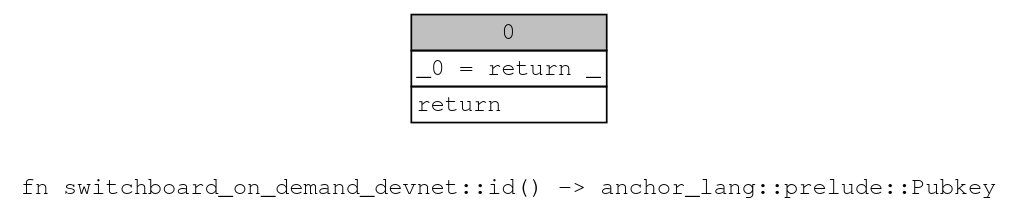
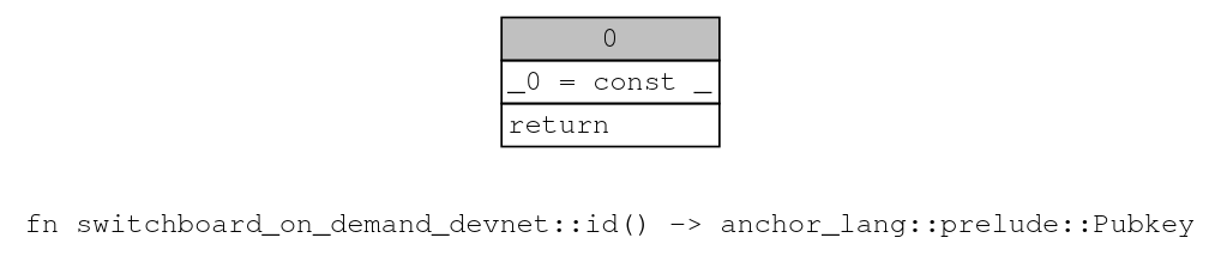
  digraph {
    fontname="Courier, monospace"
    label=<fn switchboard_on_demand_devnet::id() -&gt; anchor_lang::prelude::Pubkey<br align="left"/>>
-   n1 [fontname="Courier, monospace" label=<<table border="0" cellborder="1" cellspacing="0"><tr><td bgcolor="gray" align="center" colspan="1">0</td></tr><tr><td align="left" balign="left">_0 = return _<br/></td></tr><tr><td align="left">return</td></tr></table>> shape=none]
+   n1 [fontname="Courier, monospace" label=<<table border="0" cellborder="1" cellspacing="0"><tr><td bgcolor="gray" align="center" colspan="1">0</td></tr><tr><td align="left" balign="left">_0 = const _<br/></td></tr><tr><td align="left">return</td></tr></table>> shape=none]
  }
